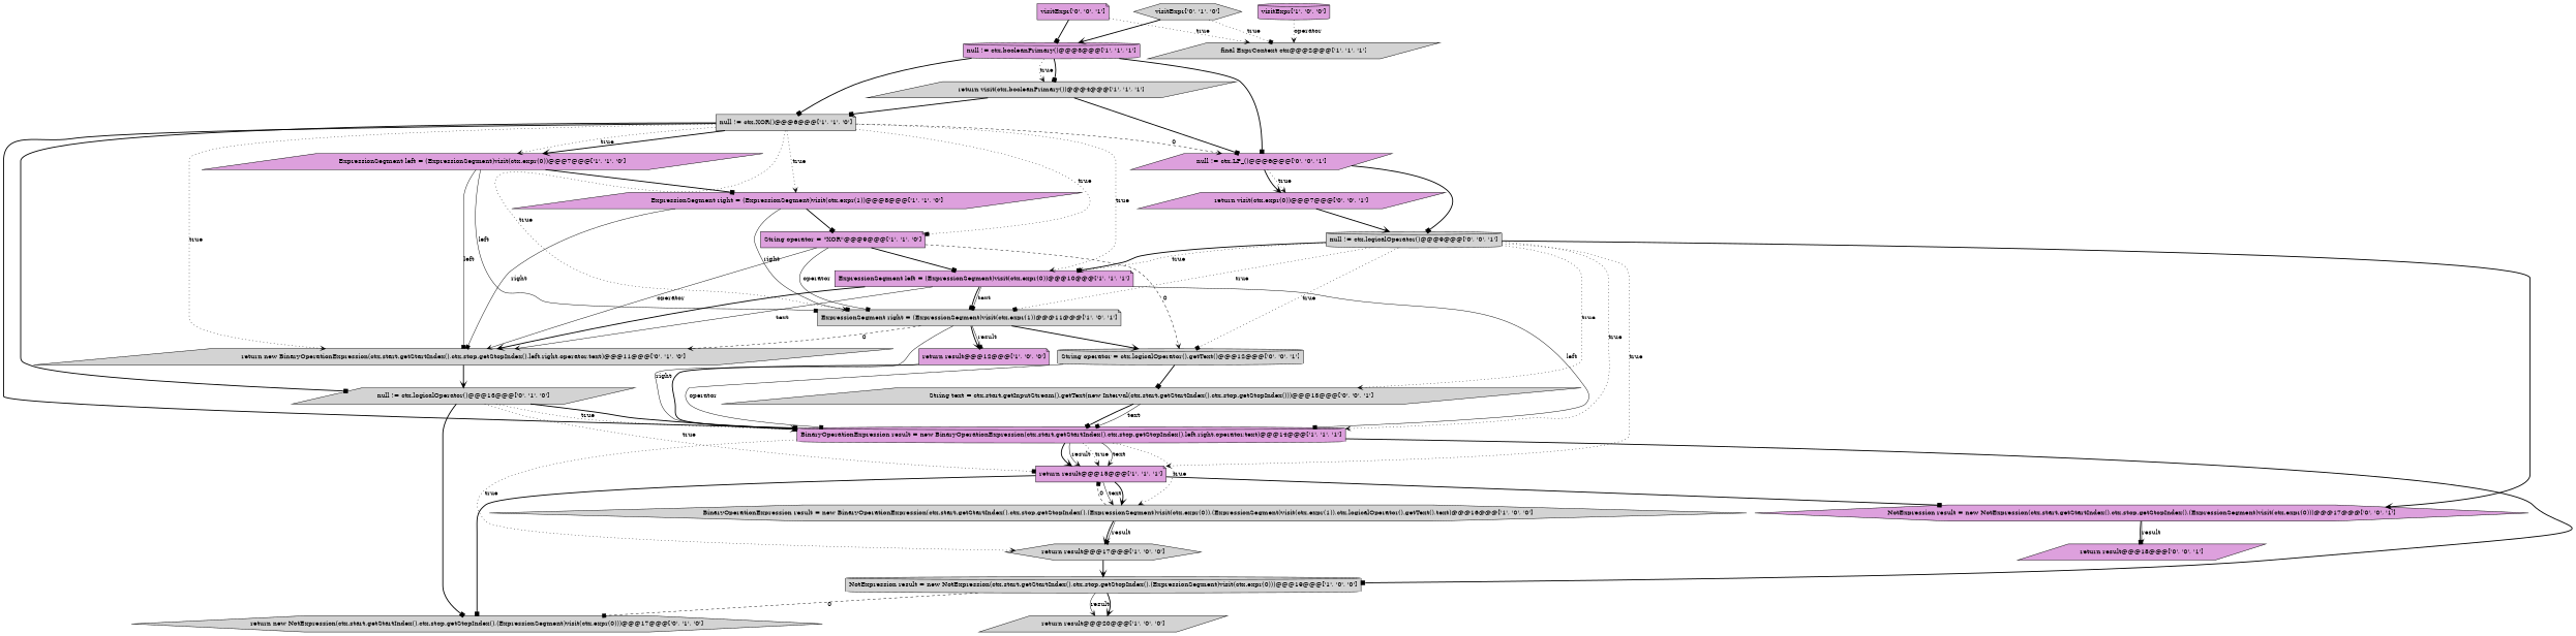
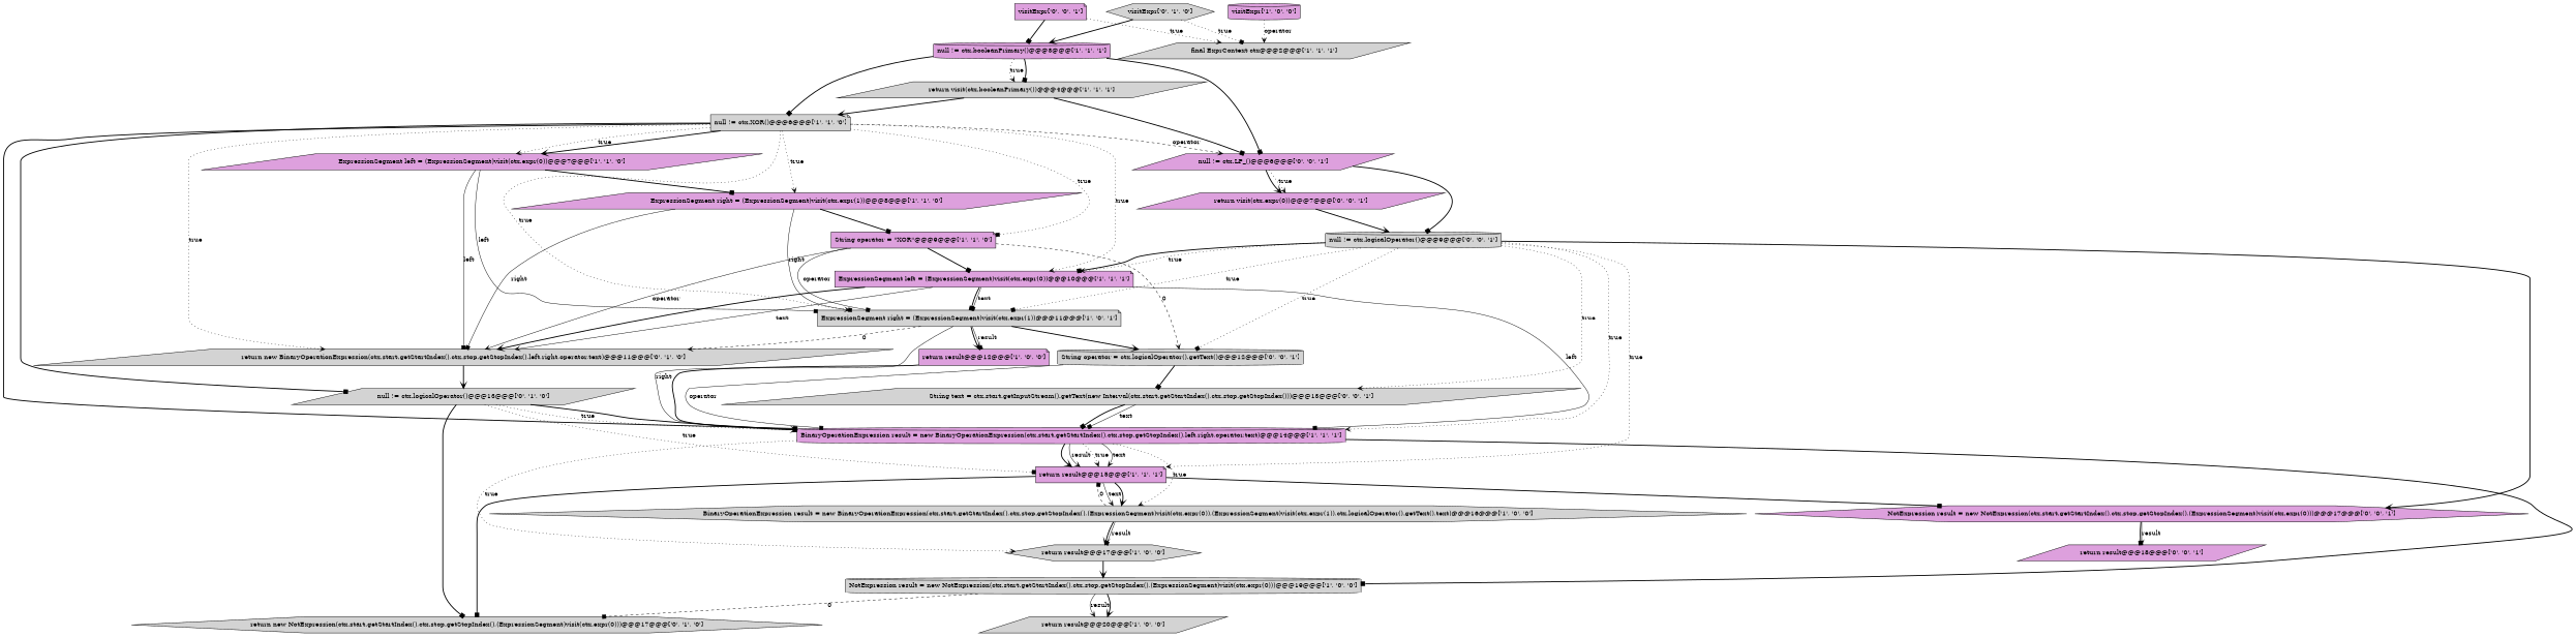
  digraph {
    node [fillcolor=lightgrey shape=parallelogram style=filled]
    edge [arrowhead=vee style=bold]
    n1 [label="return result@@@20@@@['1', '0', '0']"]
    n2 [fillcolor=plum label="visitExpr['0', '0', '1']" shape=note]
    n3 [label="final ExprContext ctx@@@2@@@['1', '1', '1']"]
    n4 [fillcolor=plum label="null != ctx.booleanPrimary()@@@3@@@['1', '1', '1']" shape=cylinder]
    n5 [label="null != ctx.XOR()@@@6@@@['1', '1', '0']" shape=note]
    n6 [fillcolor=plum label="null != ctx.LP_()@@@6@@@['0', '0', '1']"]
    n7 [label="return visit(ctx.booleanPrimary())@@@4@@@['1', '1', '1']"]
    n8 [label="visitExpr['0', '1', '0']" shape=hexagon]
    n9 [fillcolor=plum label="return result@@@15@@@['1', '1', '1']" shape=note]
    n10 [label="BinaryOperationExpression result = new BinaryOperationExpression(ctx.start.getStartIndex(),ctx.stop.getStopIndex(),(ExpressionSegment)visit(ctx.expr(0)),(ExpressionSegment)visit(ctx.expr(1)),ctx.logicalOperator().getText(),text)@@@16@@@['1', '0', '0']" shape=hexagon]
    n11 [fillcolor=plum label="NotExpression result = new NotExpression(ctx.start.getStartIndex(),ctx.stop.getStopIndex(),(ExpressionSegment)visit(ctx.expr(0)))@@@17@@@['0', '0', '1']" shape=hexagon]
    n12 [label="return new NotExpression(ctx.start.getStartIndex(),ctx.stop.getStopIndex(),(ExpressionSegment)visit(ctx.expr(0)))@@@17@@@['0', '1', '0']" shape=hexagon]
    n13 [label="return result@@@17@@@['1', '0', '0']" shape=hexagon]
    n14 [fillcolor=plum label="return result@@@18@@@['0', '0', '1']"]
    n15 [fillcolor=plum label="String operator = \"XOR\"@@@9@@@['1', '1', '0']" shape=note]
    n16 [label="String operator = ctx.logicalOperator().getText()@@@12@@@['0', '0', '1']" shape=cylinder]
    n17 [label="return new BinaryOperationExpression(ctx.start.getStartIndex(),ctx.stop.getStopIndex(),left,right,operator,text)@@@11@@@['0', '1', '0']"]
    n18 [fillcolor=plum label="ExpressionSegment left = (ExpressionSegment)visit(ctx.expr(0))@@@10@@@['1', '1', '1']" shape=note]
    n19 [label="ExpressionSegment right = (ExpressionSegment)visit(ctx.expr(1))@@@11@@@['1', '0', '1']" shape=note]
    n20 [fillcolor=plum label="BinaryOperationExpression result = new BinaryOperationExpression(ctx.start.getStartIndex(),ctx.stop.getStopIndex(),left,right,operator,text)@@@14@@@['1', '1', '1']" shape=cylinder]
    n21 [label="String text = ctx.start.getInputStream().getText(new Interval(ctx.start.getStartIndex(),ctx.stop.getStopIndex()))@@@13@@@['0', '0', '1']"]
    n22 [label="null != ctx.logicalOperator()@@@13@@@['0', '1', '0']"]
    n23 [fillcolor=plum label="return result@@@12@@@['1', '0', '0']" shape=note]
    n24 [label="NotExpression result = new NotExpression(ctx.start.getStartIndex(),ctx.stop.getStopIndex(),(ExpressionSegment)visit(ctx.expr(0)))@@@19@@@['1', '0', '0']" shape=cylinder]
    n25 [fillcolor=plum label="ExpressionSegment right = (ExpressionSegment)visit(ctx.expr(1))@@@8@@@['1', '1', '0']"]
    n26 [fillcolor=plum label="ExpressionSegment left = (ExpressionSegment)visit(ctx.expr(0))@@@7@@@['1', '1', '0']"]
    n27 [label="null != ctx.logicalOperator()@@@9@@@['0', '0', '1']" shape=cylinder]
    n28 [fillcolor=plum label="return visit(ctx.expr(0))@@@7@@@['0', '0', '1']"]
    n29 [fillcolor=plum label="visitExpr['1', '0', '0']" shape=cylinder]
    n2 -> n3 [label=true style=dotted]
    n2 -> n4 [arrowhead=box]
    n4 -> n5 [arrowhead=box]
    n4 -> n6 [arrowhead=box]
    n4 -> n7 [arrowhead=box]
    n4 -> n7 [label=true style=dotted]
-   n5 -> n6 [label=0 style=dashed]
+   n5 -> n6 [label=operator style=dashed]
    n5 -> n15 [arrowhead=box label=true style=dotted]
    n5 -> n17 [label=true style=dotted]
    n5 -> n18 [label=true style=dotted]
    n5 -> n19 [arrowhead=box label=true style=dotted]
    n5 -> n20 [arrowhead=box]
    n5 -> n22 [arrowhead=box]
    n5 -> n25 [label=true style=dotted]
    n5 -> n26
    n5 -> n26 [label=true style=dotted]
    n6 -> n27 [arrowhead=box]
    n6 -> n28 [label=true style=dotted]
    n6 -> n28
-   n7 -> n5 [arrowhead=box]
+   n7 -> n5
    n7 -> n6 [arrowhead=box]
    n8 -> n3 [arrowhead=box label=true style=dotted]
    n8 -> n4
    n9 -> n10 [label=text style=solid]
    n9 -> n10
    n9 -> n11 [arrowhead=box]
    n9 -> n12 [arrowhead=box]
    n10 -> n9 [arrowhead=box label=0 style=dashed]
    n10 -> n13
    n10 -> n13 [arrowhead=box label=result style=solid]
    n11 -> n14 [arrowhead=box]
    n11 -> n14 [label=result style=solid]
    n13 -> n24
    n15 -> n16 [label=0 style=dashed]
    n15 -> n17 [label=operator style=solid]
    n15 -> n18 [arrowhead=box]
    n15 -> n19 [arrowhead=box label=operator style=solid]
    n16 -> n20 [arrowhead=box label=operator style=solid]
    n16 -> n21 [arrowhead=box]
    n17 -> n22
    n18 -> n17
    n18 -> n17 [label=text style=solid]
    n18 -> n19 [arrowhead=box]
    n18 -> n19 [arrowhead=box label=text style=solid]
    n18 -> n20 [arrowhead=box label=left style=solid]
    n19 -> n16
    n19 -> n17 [label=0 style=dashed]
    n19 -> n20 [arrowhead=box label=right style=solid]
    n19 -> n23
    n19 -> n23 [arrowhead=box label=result style=solid]
    n20 -> n9
    n20 -> n9 [label=result style=solid]
    n20 -> n9 [label=true style=dotted]
    n20 -> n9 [label=text style=solid]
    n20 -> n10 [label=true style=dotted]
    n20 -> n13 [label=true style=dotted]
    n20 -> n24 [arrowhead=box]
    n21 -> n20 [arrowhead=box]
    n21 -> n20 [arrowhead=box label=text style=solid]
    n22 -> n9 [arrowhead=box label=true style=dotted]
    n22 -> n12 [arrowhead=box]
    n22 -> n20 [label=true style=dotted]
    n22 -> n20
    n23 -> n20 [arrowhead=box]
    n24 -> n1 [label=result style=solid]
    n24 -> n1
    n24 -> n12 [arrowhead=box label=0 style=dashed]
    n25 -> n15 [arrowhead=box]
    n25 -> n17 [arrowhead=box label=right style=solid]
    n25 -> n19 [label=right style=solid]
    n26 -> n17 [arrowhead=box label=left style=solid]
    n26 -> n19 [arrowhead=box label=left style=solid]
    n26 -> n25 [arrowhead=box]
    n27 -> n9 [label=true style=dotted]
    n27 -> n11
    n27 -> n16 [arrowhead=box label=true style=dotted]
    n27 -> n18 [label=true style=dotted]
    n27 -> n18 [arrowhead=box]
    n27 -> n19 [arrowhead=box label=true style=dotted]
    n27 -> n20 [label=true style=dotted]
    n27 -> n21 [label=true style=dotted]
    n28 -> n27
    n29 -> n3 [label=operator style=dotted]
  }
